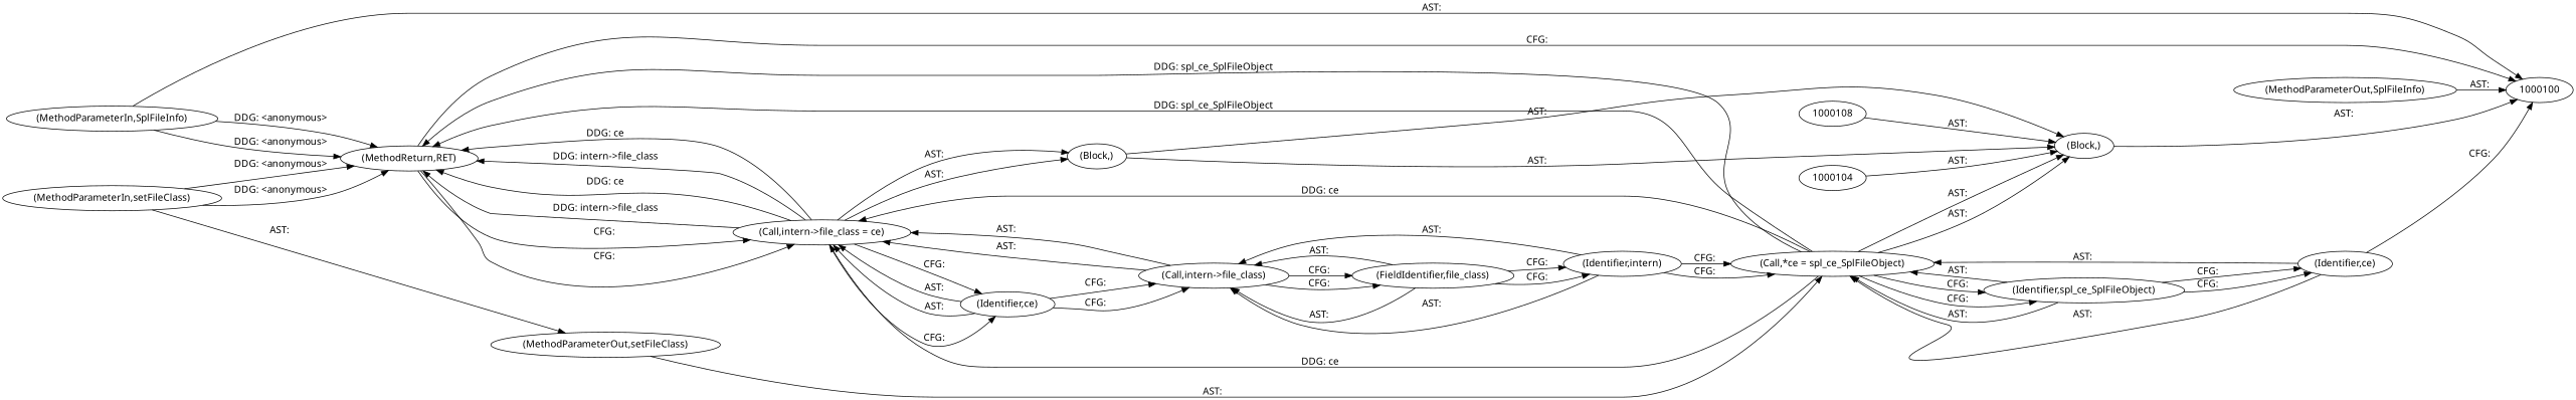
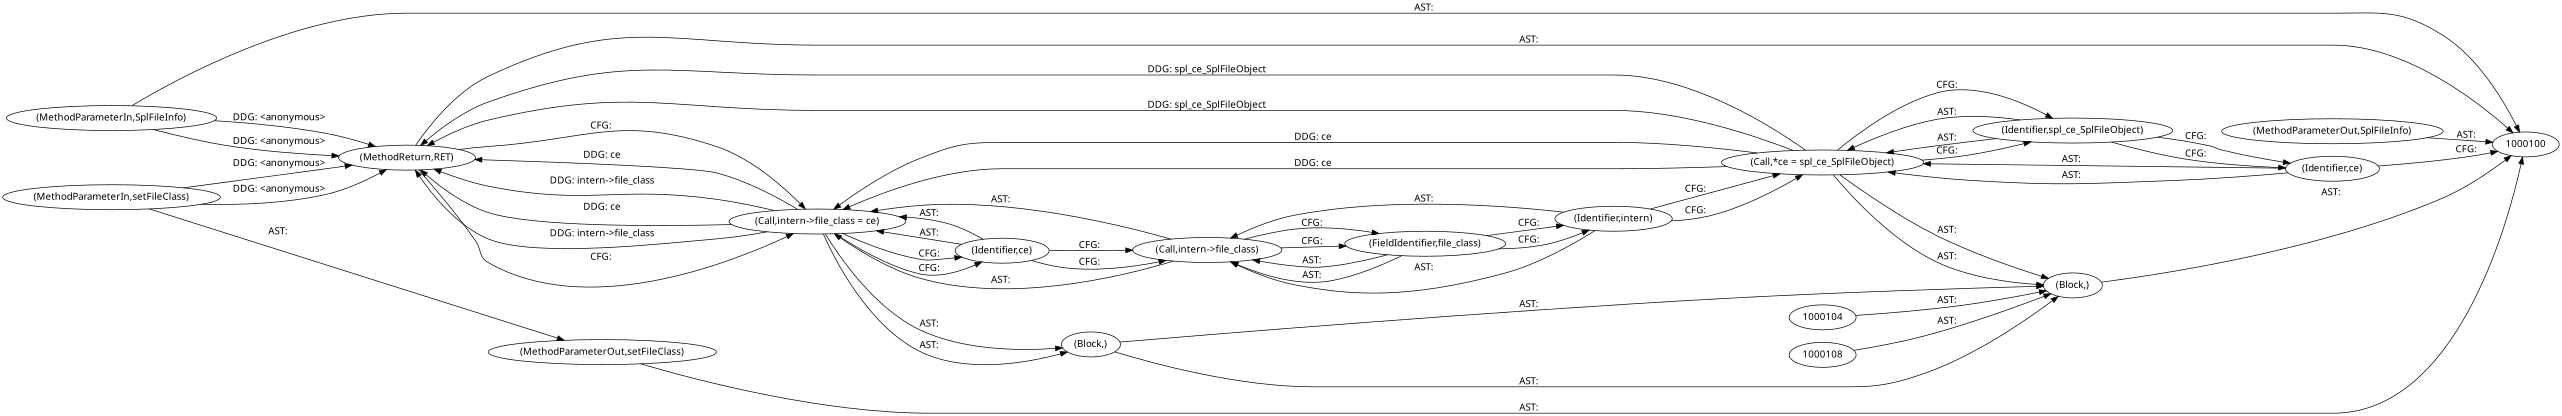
  digraph {
    fontname="Noto Sans"
    rankdir=LR
    node [fontname="Noto Sans"]
    edge [fontname="Noto Sans"]
    n1 [label="(MethodReturn,RET)"]
    n2 [label="(Call,intern->file_class = ce)"]
    1000100
    n4 [label="(Identifier,ce)"]
    n5 [label="(Block,)"]
    n6 [label="(MethodParameterIn,SplFileInfo)"]
    n7 [label="(MethodParameterOut,SplFileInfo)"]
    n8 [label="(MethodParameterIn,setFileClass)"]
    n9 [label="(MethodParameterOut,setFileClass)"]
    n10 [label="(FieldIdentifier,file_class)"]
    n11 [label="(Call,intern->file_class)"]
    n12 [label="(Identifier,intern)"]
    n13 [label="(Call,*ce = spl_ce_SplFileObject)"]
    n14 [label="(Block,)"]
    n15 [label="(Identifier,spl_ce_SplFileObject)"]
    n16 [label="(Identifier,ce)"]
    1000104
    1000108
    n1 -> n2 [label="CFG: "]
    n1 -> n2 [label="CFG: "]
-   n1 -> 1000100 [label="CFG: "]
+   n1 -> 1000100 [label="AST: "]
    n2 -> n1 [label="DDG: ce"]
    n2 -> n1 [label="DDG: intern->file_class"]
    n2 -> n1 [label="DDG: ce"]
    n2 -> n1 [label="DDG: intern->file_class"]
    n2 -> n4 [label="CFG: "]
    n2 -> n4 [label="CFG: "]
    n2 -> n5 [label="AST: "]
    n2 -> n5 [label="AST: "]
    n4 -> n2 [label="AST: "]
    n4 -> n2 [label="AST: "]
    n4 -> n11 [label="CFG: "]
    n4 -> n11 [label="CFG: "]
    n5 -> n14 [label="AST: "]
    n5 -> n14 [label="AST: "]
    n6 -> n1 [label="DDG: <anonymous>"]
    n6 -> n1 [label="DDG: <anonymous>"]
    n6 -> 1000100 [label="AST: "]
    n7 -> 1000100 [label="AST: "]
    n8 -> n1 [label="DDG: <anonymous>"]
    n8 -> n1 [label="DDG: <anonymous>"]
    n8 -> n9 [label="AST: "]
-   n9 -> n13 [label="AST: "]
+   n9 -> 1000100 [label="AST: "]
    n10 -> n11 [label="AST: "]
    n10 -> n11 [label="AST: "]
    n10 -> n12 [label="CFG: "]
    n10 -> n12 [label="CFG: "]
    n11 -> n2 [label="AST: "]
    n11 -> n2 [label="AST: "]
    n11 -> n10 [label="CFG: "]
    n11 -> n10 [label="CFG: "]
    n12 -> n11 [label="AST: "]
    n12 -> n11 [label="AST: "]
    n12 -> n13 [label="CFG: "]
    n12 -> n13 [label="CFG: "]
    n13 -> n1 [label="DDG: spl_ce_SplFileObject"]
    n13 -> n1 [label="DDG: spl_ce_SplFileObject"]
    n13 -> n2 [label="DDG: ce"]
    n13 -> n2 [label="DDG: ce"]
    n13 -> n14 [label="AST: "]
    n13 -> n14 [label="AST: "]
    n13 -> n15 [label="CFG: "]
    n13 -> n15 [label="CFG: "]
    n14 -> 1000100 [label="AST: "]
    n15 -> n13 [label="AST: "]
    n15 -> n13 [label="AST: "]
    n15 -> n16 [label="CFG: "]
    n15 -> n16 [label="CFG: "]
    n16 -> 1000100 [label="CFG: "]
    n16 -> n13 [label="AST: "]
    n16 -> n13 [label="AST: "]
    1000104 -> n14 [label="AST: "]
    1000108 -> n14 [label="AST: "]
  }
